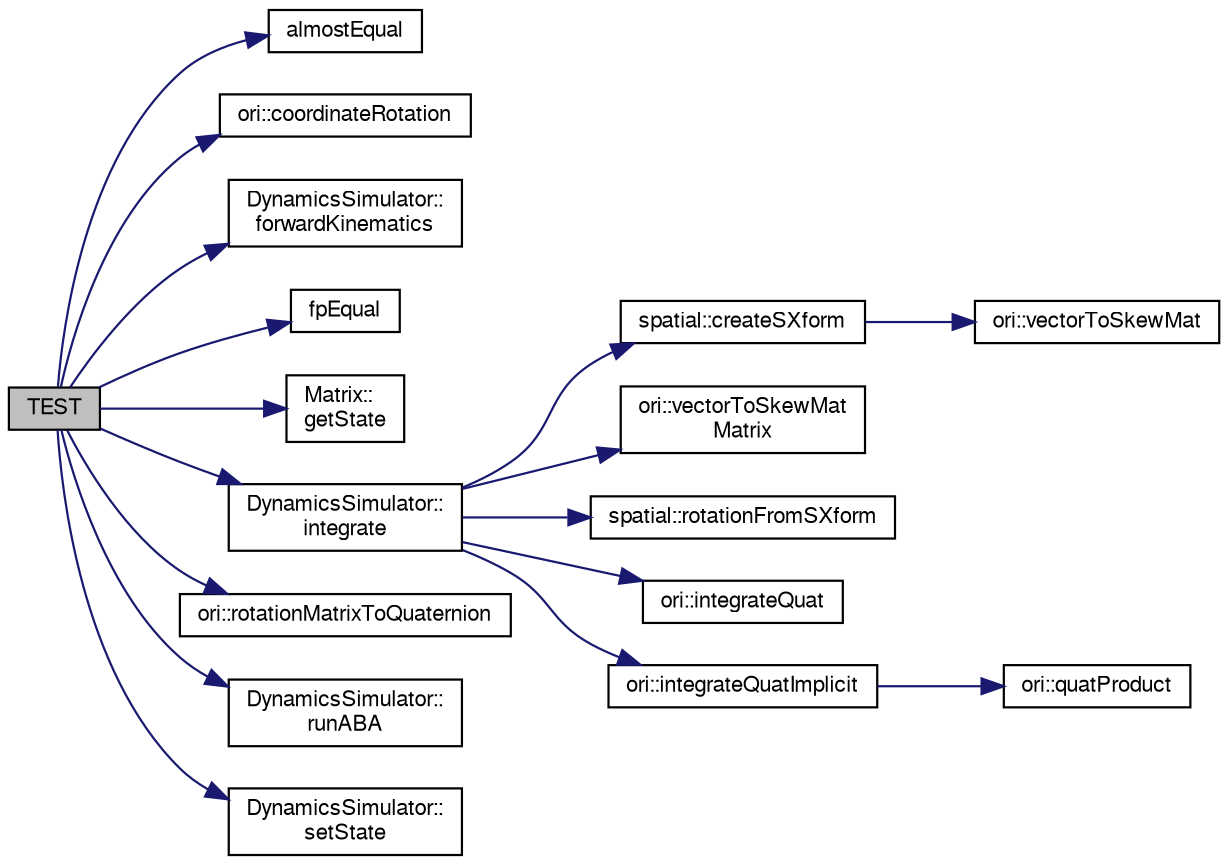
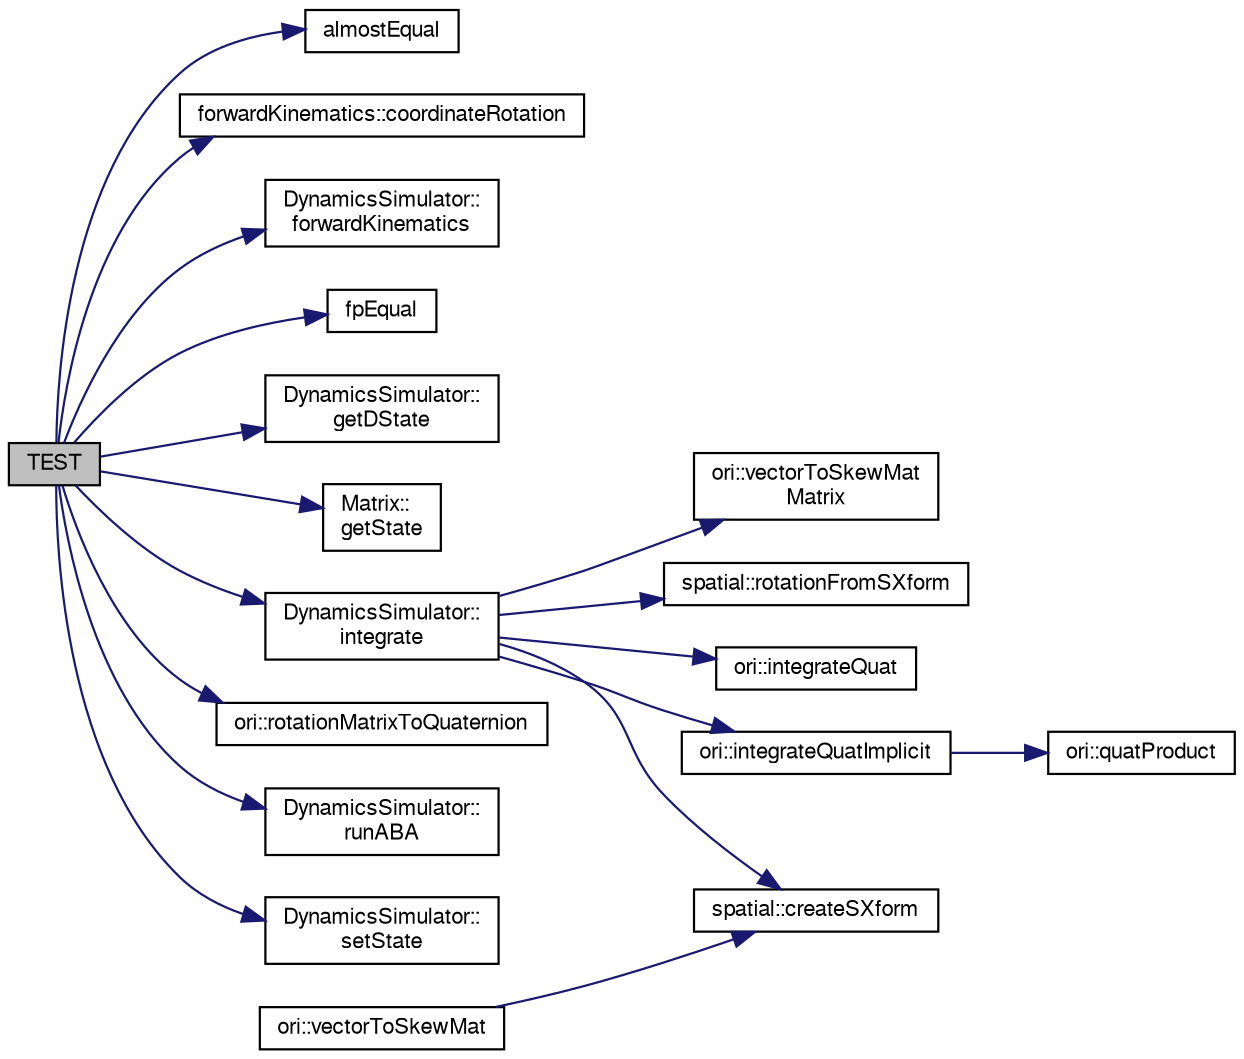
  digraph {
    rankdir=LR
    node [color=black fillcolor=white fontname=FreeSans fontsize=10 shape=record style=filled]
    edge [color=midnightblue fontname=FreeSans fontsize=10 labelfontname=FreeSans labelfontsize=10 style=solid]
    n1 [fillcolor=grey75 fontcolor=black height=0.2 label=TEST width=0.4]
    n2 [height=0.2 label=almostEqual width=0.4]
-   n3 [height=0.2 label="ori::coordinateRotation" width=0.4]
+   n3 [height=0.2 label="forwardKinematics::coordinateRotation" width=0.4]
    n4 [height=0.2 label="DynamicsSimulator::\lforwardKinematics" width=0.4]
    n5 [height=0.2 label=fpEqual width=0.4]
+   n6 [height=0.2 label="DynamicsSimulator::\lgetDState" width=0.4]
    n7 [height=0.2 label="Matrix::\lgetState" width=0.4]
    n8 [height=0.2 label="DynamicsSimulator::\lintegrate" width=0.4]
    n9 [height=0.2 label="ori::rotationMatrixToQuaternion" width=0.4]
    n10 [height=0.2 label="DynamicsSimulator::\lrunABA" width=0.4]
    n11 [height=0.2 label="DynamicsSimulator::\lsetState" width=0.4]
    n12 [height=0.2 label="spatial::createSXform" width=0.4]
    n13 [height=0.2 label="ori::vectorToSkewMat\lMatrix" width=0.4]
    n14 [height=0.2 label="spatial::rotationFromSXform" width=0.4]
    n15 [height=0.2 label="ori::integrateQuat" width=0.4]
    n16 [height=0.2 label="ori::integrateQuatImplicit" width=0.4]
    n17 [height=0.2 label="ori::vectorToSkewMat" width=0.4]
    n18 [height=0.2 label="ori::quatProduct" width=0.4]
    n1 -> n2
    n1 -> n3
    n1 -> n4
    n1 -> n5
+   n1 -> n6
    n1 -> n7
    n1 -> n8
    n1 -> n9
    n1 -> n10
    n1 -> n11
    n8 -> n12
    n8 -> n13
    n8 -> n14
    n8 -> n15
    n8 -> n16
-   n12 -> n17
+   n17 -> n12
    n16 -> n18
  }
